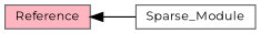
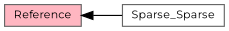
  digraph {
    rankdir=LR
    fontname=Montserrat
    node [fontname=Montserrat fontsize=10 shape=box style=filled]
-   n1 [color=gray40 fillcolor=white fontcolor=black height=0.2 label=Sparse_Module width=0.4]
+   n1 [color=gray40 fillcolor=white fontcolor=black height=0.2 label=Sparse_Sparse width=0.4]
    n2 [color=grey40 fillcolor=lightpink height=0.2 label=Reference width=0.4]
    n2 -> n1 [dir=back fontname=Montserrat fontsize=10 labelfontname=Helvetica labelfontsize=10 shape=plaintext style=solid]
  }
